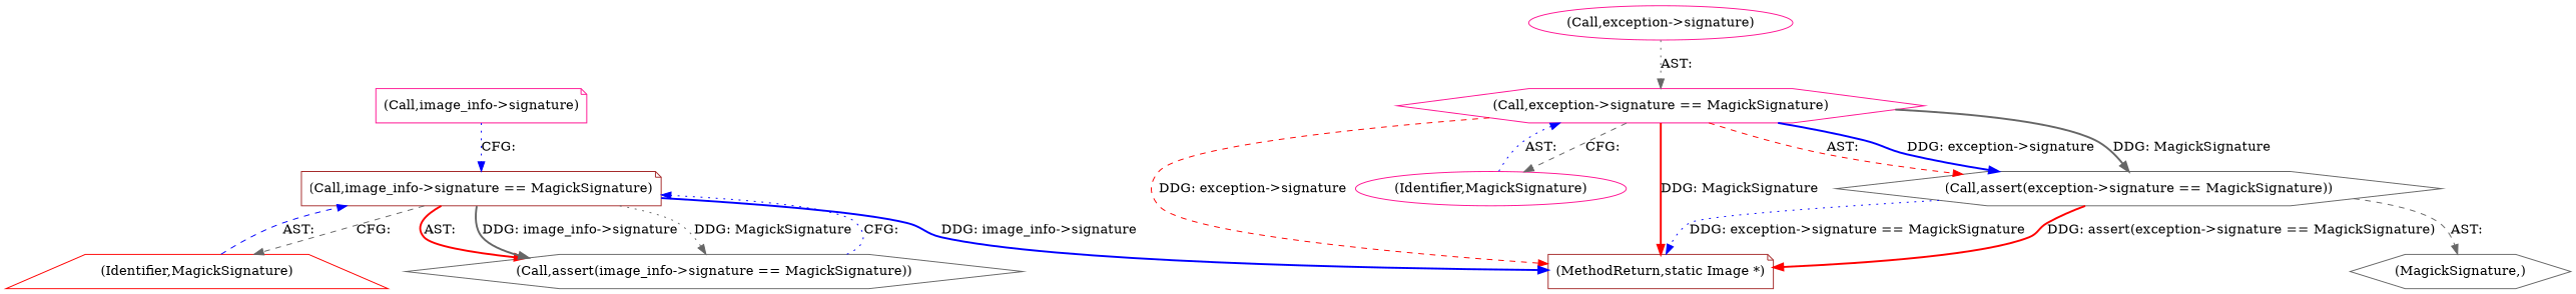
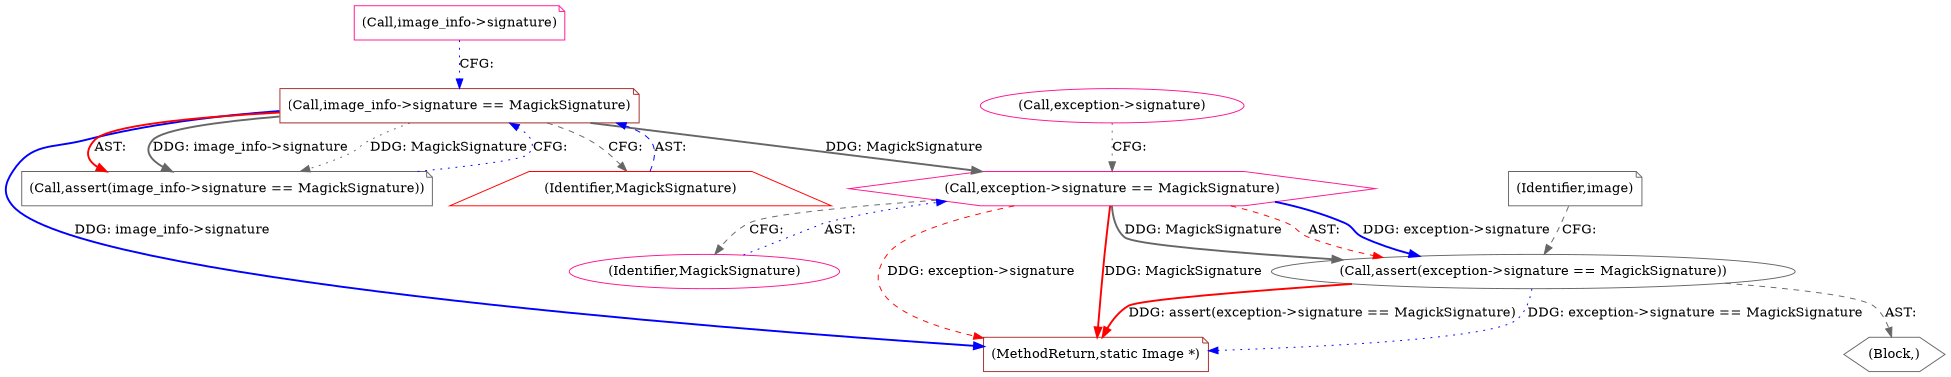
  digraph {
    node [color=deeppink shape=note]
    edge [color=gray40 style=bold]
    n1 [label="(Call,exception->signature == MagickSignature)" shape=hexagon]
-   n2 [color=gray40 label="(Call,assert(exception->signature == MagickSignature))" shape=hexagon]
+   n2 [color=gray40 label="(Call,assert(exception->signature == MagickSignature))" shape=ellipse]
    n3 [label="(Identifier,MagickSignature)" shape=ellipse]
    n4 [color=brown label="(MethodReturn,static Image *)"]
-   n5 [color=gray40 label="(MagickSignature,)" shape=hexagon]
+   n5 [color=gray40 label="(Block,)" shape=hexagon]
    n6 [color=brown label="(Call,image_info->signature == MagickSignature)"]
-   n7 [color=gray40 label="(Call,assert(image_info->signature == MagickSignature))" shape=hexagon]
+   n7 [color=gray40 label="(Call,assert(image_info->signature == MagickSignature))"]
    n8 [color=red label="(Identifier,MagickSignature)" shape=trapezium]
    n9 [label="(Call,exception->signature)" shape=ellipse]
+   n10 [color=gray40 label="(Identifier,image)"]
    n11 [label="(Call,image_info->signature)"]
    n1 -> n2 [color=red label="AST: " style=dashed]
    n1 -> n2 [color=blue label="DDG: exception->signature"]
    n1 -> n2 [label="DDG: MagickSignature"]
    n1 -> n3 [label="CFG: " style=dashed]
    n1 -> n4 [color=red label="DDG: exception->signature" style=dashed]
    n1 -> n4 [color=red label="DDG: MagickSignature"]
    n2 -> n4 [color=red label="DDG: assert(exception->signature == MagickSignature)"]
    n2 -> n4 [color=blue label="DDG: exception->signature == MagickSignature" style=dotted]
    n2 -> n5 [label="AST: " style=dashed]
    n3 -> n1 [color=blue label="AST: " style=dotted]
+   n6 -> n1 [label="DDG: MagickSignature"]
    n6 -> n4 [color=blue label="DDG: image_info->signature"]
    n6 -> n7 [color=red label="AST: "]
    n6 -> n7 [label="DDG: image_info->signature"]
    n6 -> n7 [label="DDG: MagickSignature" style=dotted]
    n6 -> n8 [label="CFG: " style=dashed]
    n7 -> n6 [color=blue label="CFG: " style=dotted]
    n8 -> n6 [color=blue label="AST: " style=dashed]
-   n9 -> n1 [label="AST: " style=dotted]
+   n9 -> n1 [label="CFG: " style=dotted]
+   n10 -> n2 [label="CFG: " style=dashed]
    n11 -> n6 [color=blue label="CFG: " style=dotted]
  }
